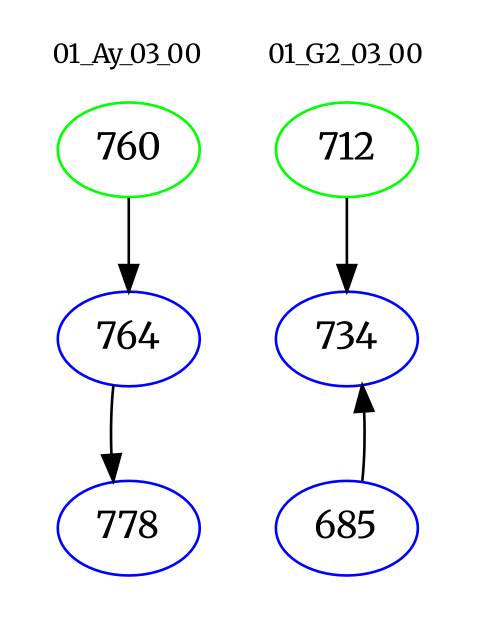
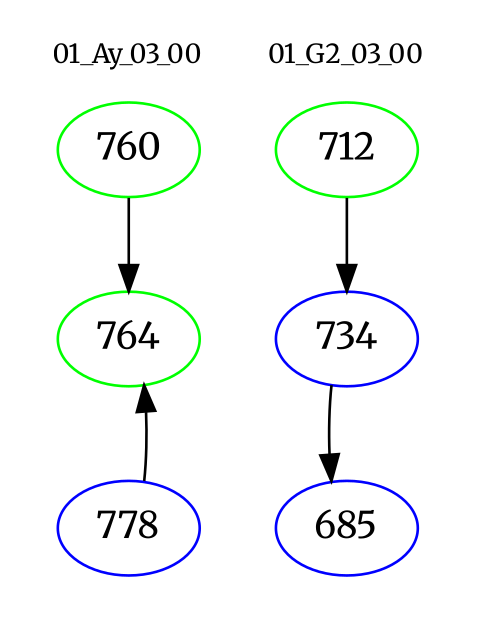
  digraph {
    fontname=Merriweather
    node [color=blue fontname=Merriweather]
    edge [color=black fontname=Merriweather]
    n1 [color=green label=760]
-   n2 [label=764]
+   n2 [color=green label=764]
    n3 [label=778]
    n4 [color=green label=712]
    n5 [label=734]
    n6 [label=685]
    subgraph cluster_1 {
      color=white
      fontsize=10
      label="01_Ay_03_00"
      n1
      n2
      n3
    }
    subgraph cluster_2 {
      color=white
      fontsize=10
      label="01_G2_03_00"
      n4
      n5
      n6
    }
    n1 -> n2
-   n2 -> n3
+   n3 -> n2
    n4 -> n5
-   n6 -> n5
+   n5 -> n6
  }
